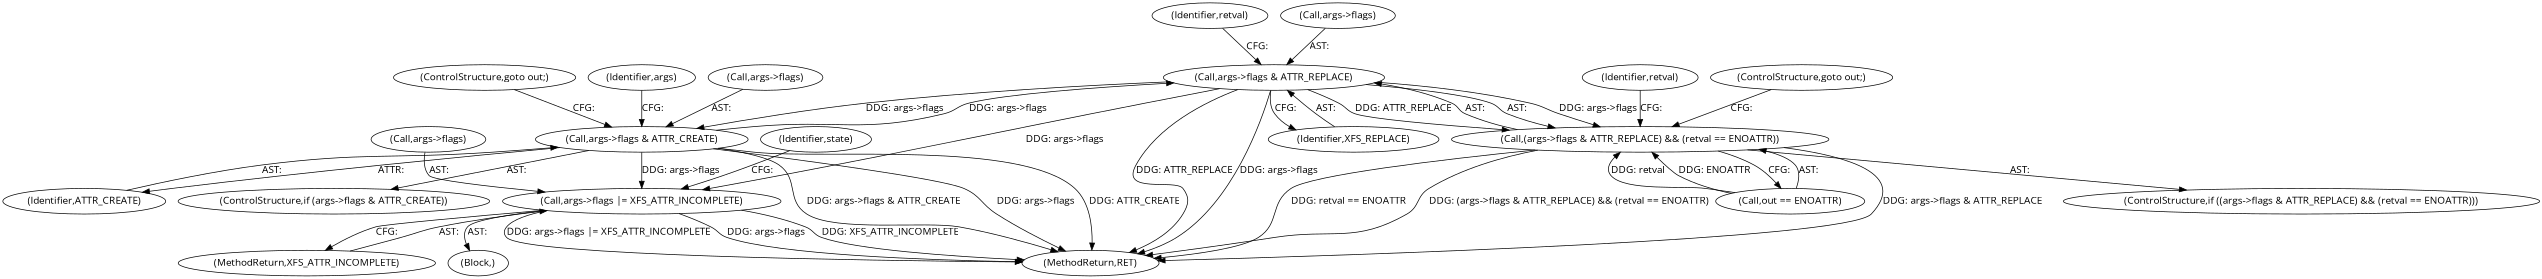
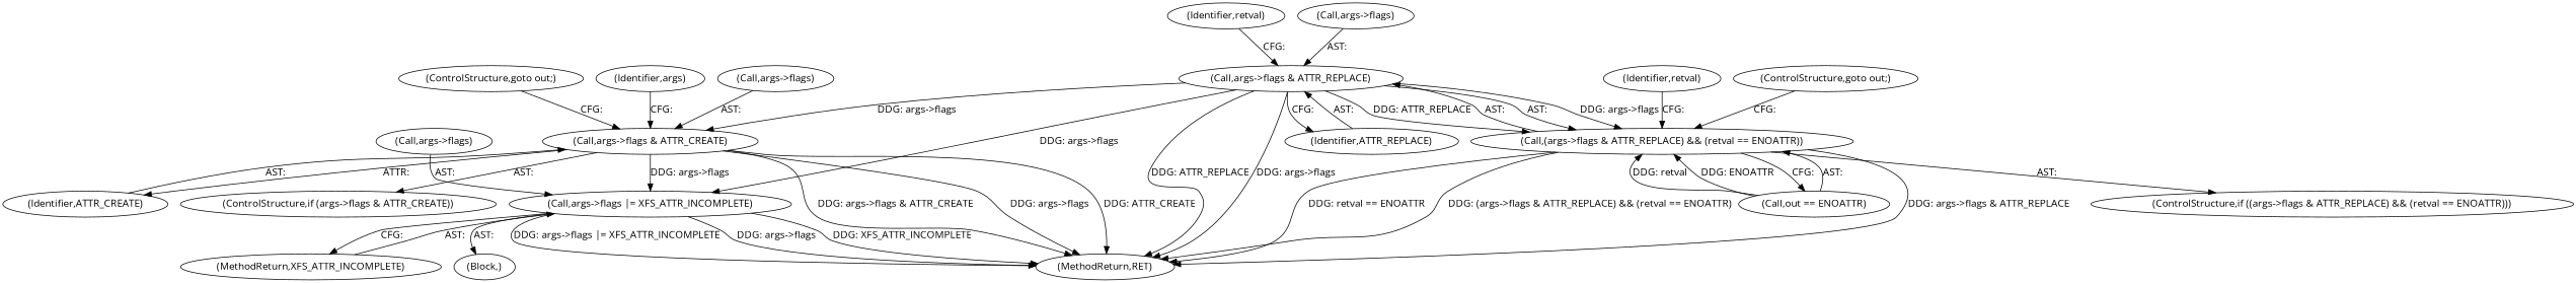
  digraph {
    fontname="Open Sans"
    node [fontname="Open Sans"]
    edge [fontname="Open Sans"]
    n1 [label="(Call,args->flags & ATTR_REPLACE)"]
    n2 [label="(Call,args->flags & ATTR_CREATE)"]
    n3 [label="(Call,(args->flags & ATTR_REPLACE) && (retval == ENOATTR))"]
    n4 [label="(Call,args->flags |= XFS_ATTR_INCOMPLETE)"]
    n5 [label="(MethodReturn,RET)"]
-   n6 [label="(Identifier,XFS_REPLACE)"]
+   n6 [label="(Identifier,ATTR_REPLACE)"]
    n7 [label="(Identifier,ATTR_CREATE)"]
    n8 [label="(ControlStructure,if (args->flags & ATTR_CREATE))"]
    n9 [label="(ControlStructure,if ((args->flags & ATTR_REPLACE) && (retval == ENOATTR)))"]
    n10 [label="(Call,out == ENOATTR)"]
    n11 [label="(Block,)"]
    n12 [label="(MethodReturn,XFS_ATTR_INCOMPLETE)"]
    n13 [label="(Identifier,retval)"]
    n14 [label="(Identifier,retval)"]
    n15 [label="(ControlStructure,goto out;)"]
    n16 [label="(Identifier,args)"]
-   n17 [label="(Identifier,state)"]
    n18 [label="(Call,args->flags)"]
    n19 [label="(ControlStructure,goto out;)"]
    n20 [label="(Call,args->flags)"]
    n21 [label="(Call,args->flags)"]
    n1 -> n2 [label="DDG: args->flags"]
    n1 -> n3 [label="AST: "]
    n1 -> n3 [label="DDG: args->flags"]
    n1 -> n3 [label="DDG: ATTR_REPLACE"]
    n1 -> n4 [label="DDG: args->flags"]
    n1 -> n5 [label="DDG: ATTR_REPLACE"]
    n1 -> n5 [label="DDG: args->flags"]
    n1 -> n6 [label="CFG: "]
-   n2 -> n1 [label="DDG: args->flags"]
    n2 -> n4 [label="DDG: args->flags"]
    n2 -> n5 [label="DDG: args->flags"]
    n2 -> n5 [label="DDG: ATTR_CREATE"]
    n2 -> n5 [label="DDG: args->flags & ATTR_CREATE"]
    n2 -> n7 [label="ATTR: "]
    n2 -> n8 [label="AST: "]
    n3 -> n1 [label="AST: "]
    n3 -> n5 [label="DDG: retval == ENOATTR"]
    n3 -> n5 [label="DDG: (args->flags & ATTR_REPLACE) && (retval == ENOATTR)"]
    n3 -> n5 [label="DDG: args->flags & ATTR_REPLACE"]
    n3 -> n9 [label="AST: "]
    n3 -> n10 [label="CFG: "]
    n4 -> n5 [label="DDG: args->flags |= XFS_ATTR_INCOMPLETE"]
    n4 -> n5 [label="DDG: args->flags"]
    n4 -> n5 [label="DDG: XFS_ATTR_INCOMPLETE"]
    n4 -> n11 [label="AST: "]
    n4 -> n12 [label="CFG: "]
    n6 -> n1 [label="AST: "]
    n7 -> n2 [label="AST: "]
    n10 -> n3 [label="AST: "]
    n10 -> n3 [label="DDG: retval"]
    n10 -> n3 [label="DDG: ENOATTR"]
    n12 -> n4 [label="AST: "]
    n13 -> n3 [label="CFG: "]
    n14 -> n1 [label="CFG: "]
    n15 -> n2 [label="CFG: "]
    n16 -> n2 [label="CFG: "]
-   n17 -> n4 [label="CFG: "]
    n18 -> n2 [label="AST: "]
    n19 -> n3 [label="CFG: "]
    n20 -> n4 [label="AST: "]
    n21 -> n1 [label="AST: "]
  }
